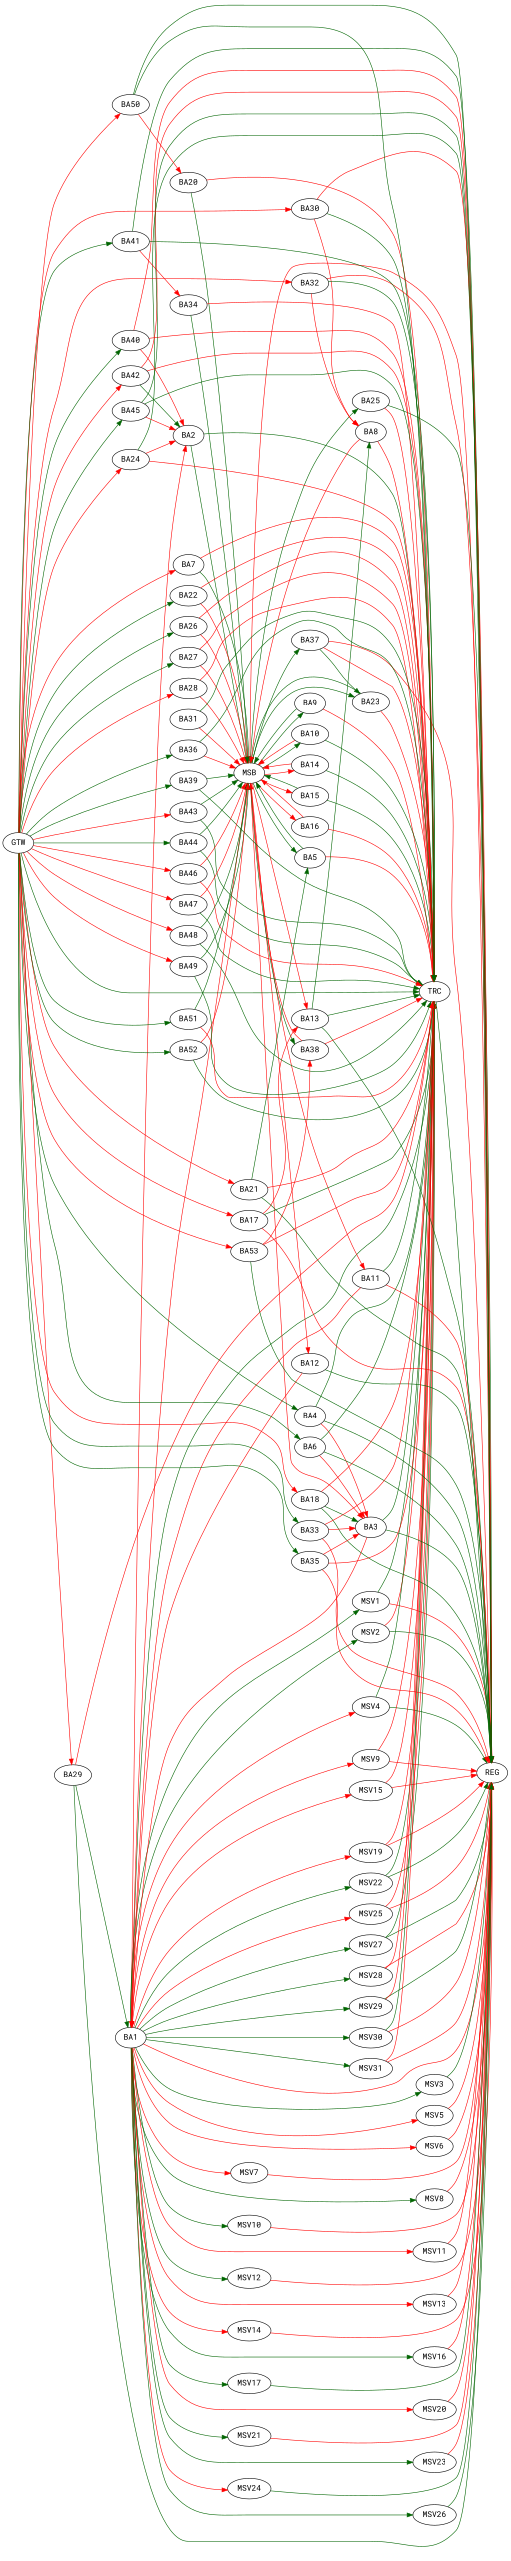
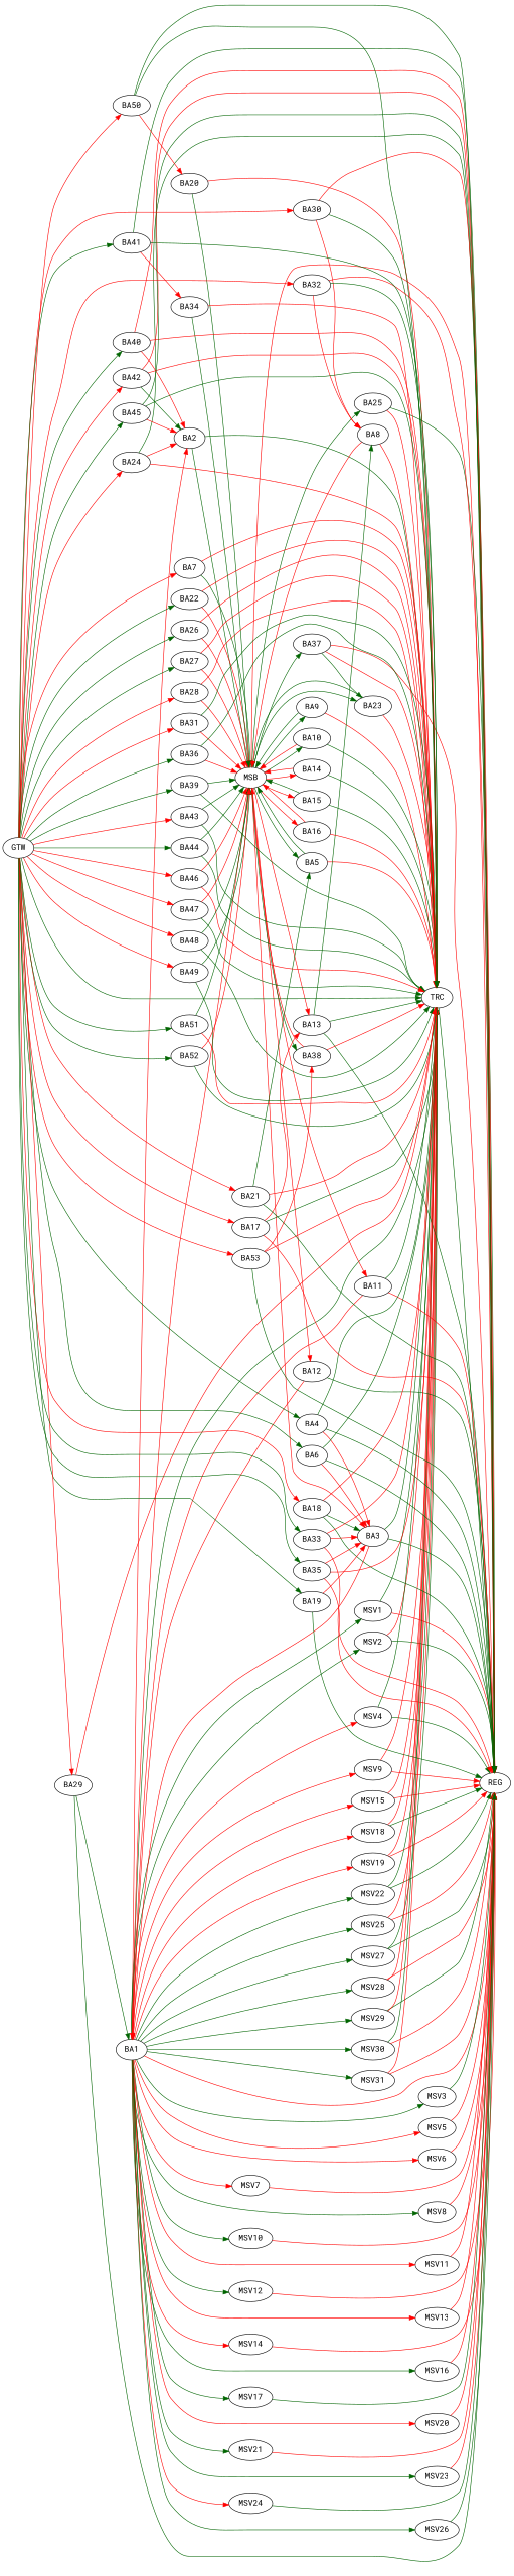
  strict digraph {
    fontname="Roboto Mono"
    rankdir=LR
    node [fontname="Roboto Mono"]
    edge [color=red fontname="Roboto Mono"]
    n1 [label=BA1]
    n2 [label=BA2]
    n3 [label=REG]
    n4 [label=TRC]
    n5 [label=MSV1]
    n6 [label=MSV2]
    n7 [label=MSV3]
    n8 [label=MSV4]
    n9 [label=MSV5]
    n10 [label=MSV6]
    n11 [label=MSV7]
    n12 [label=MSV8]
    n13 [label=MSV9]
    n14 [label=MSV10]
    n15 [label=MSV11]
    n16 [label=MSV12]
    n17 [label=MSV13]
    n18 [label=MSV14]
    n19 [label=MSV15]
    n20 [label=MSV16]
    n21 [label=MSV17]
+   n22 [label=MSV18]
    n23 [label=MSV19]
    n24 [label=MSV20]
    n25 [label=MSV21]
    n26 [label=MSV22]
    n27 [label=MSV23]
    n28 [label=MSV24]
    n29 [label=MSV25]
    n30 [label=MSV26]
    n31 [label=MSV27]
    n32 [label=MSV28]
    n33 [label=MSV29]
    n34 [label=MSV30]
    n35 [label=MSV31]
    n36 [label=MSB]
    n37 [label=BA3]
    n38 [label=BA5]
    n39 [label=BA9]
    n40 [label=BA10]
    n41 [label=BA11]
    n42 [label=BA12]
    n43 [label=BA13]
    n44 [label=BA14]
    n45 [label=BA15]
    n46 [label=BA16]
    n47 [label=BA23]
    n48 [label=BA25]
    n49 [label=BA37]
    n50 [label=BA38]
    n51 [label=BA4]
    n52 [label=BA6]
    n53 [label=BA7]
    n54 [label=BA8]
    n55 [label=BA17]
    n56 [label=BA18]
+   n57 [label=BA19]
    n58 [label=BA20]
    n59 [label=BA21]
    n60 [label=BA22]
    n61 [label=BA24]
    n62 [label=BA26]
    n63 [label=BA27]
    n64 [label=BA28]
    n65 [label=BA29]
    n66 [label=BA30]
    n67 [label=BA31]
    n68 [label=BA32]
    n69 [label=BA33]
    n70 [label=BA34]
    n71 [label=BA35]
    n72 [label=BA36]
    n73 [label=BA39]
    n74 [label=BA40]
    n75 [label=BA41]
    n76 [label=BA42]
    n77 [label=BA43]
    n78 [label=BA44]
    n79 [label=BA45]
    n80 [label=BA46]
    n81 [label=BA47]
    n82 [label=BA48]
    n83 [label=BA49]
    n84 [label=BA50]
    n85 [label=BA51]
    n86 [label=BA52]
    n87 [label=BA53]
    n88 [label=GTW]
    n1 -> n2
    n1 -> n3
    n1 -> n4 [color=darkgreen]
    n1 -> n5 [color=darkgreen]
    n1 -> n6 [color=darkgreen]
    n1 -> n7 [color=darkgreen]
    n1 -> n8
    n1 -> n9
    n1 -> n10
    n1 -> n11
    n1 -> n12 [color=darkgreen]
    n1 -> n13
    n1 -> n14 [color=darkgreen]
    n1 -> n15
    n1 -> n16 [color=darkgreen]
    n1 -> n17
    n1 -> n18
    n1 -> n19
    n1 -> n20 [color=darkgreen]
    n1 -> n21 [color=darkgreen]
+   n1 -> n22
    n1 -> n23
    n1 -> n24
    n1 -> n25 [color=darkgreen]
    n1 -> n26 [color=darkgreen]
    n1 -> n27 [color=darkgreen]
    n1 -> n28
-   n1 -> n29
+   n1 -> n29 [color=darkgreen]
    n1 -> n30 [color=darkgreen]
    n1 -> n31 [color=darkgreen]
    n1 -> n32 [color=darkgreen]
    n1 -> n33 [color=darkgreen]
    n1 -> n34 [color=darkgreen]
    n1 -> n35 [color=darkgreen]
    n2 -> n4 [color=darkgreen]
    n2 -> n36 [color=darkgreen]
    n4 -> n3 [color=darkgreen]
    n5 -> n3
    n5 -> n4 [color=darkgreen]
    n6 -> n3 [color=darkgreen]
    n6 -> n4
    n7 -> n3 [color=darkgreen]
    n8 -> n3 [color=darkgreen]
    n8 -> n4 [color=darkgreen]
    n9 -> n3
    n10 -> n3
    n11 -> n3
    n12 -> n3
    n13 -> n3
    n13 -> n4
    n14 -> n3
    n15 -> n3
    n16 -> n3
    n17 -> n3
    n18 -> n3
    n19 -> n3
    n19 -> n4
    n20 -> n3
    n21 -> n3 [color=darkgreen]
+   n22 -> n3 [color=darkgreen]
+   n22 -> n4
    n23 -> n3
    n23 -> n4
    n24 -> n3
    n25 -> n3
    n26 -> n3 [color=darkgreen]
    n26 -> n4 [color=darkgreen]
    n27 -> n3
    n28 -> n3 [color=darkgreen]
    n29 -> n3
    n29 -> n4
    n30 -> n3 [color=darkgreen]
    n31 -> n3 [color=darkgreen]
    n31 -> n4 [color=darkgreen]
    n32 -> n3
    n32 -> n4
    n33 -> n3 [color=darkgreen]
    n33 -> n4
    n34 -> n3
    n34 -> n4 [color=darkgreen]
    n35 -> n3
    n35 -> n4
    n36 -> n1
    n36 -> n3
    n36 -> n37
    n36 -> n38 [color=darkgreen]
    n36 -> n39 [color=darkgreen]
    n36 -> n40 [color=darkgreen]
    n36 -> n41
    n36 -> n42
    n36 -> n43
    n36 -> n44
    n36 -> n45
    n36 -> n46
    n36 -> n47 [color=darkgreen]
    n36 -> n48 [color=darkgreen]
    n36 -> n49 [color=darkgreen]
    n36 -> n50 [color=darkgreen]
    n37 -> n1
    n37 -> n3 [color=darkgreen]
    n37 -> n4 [color=darkgreen]
    n38 -> n4
    n38 -> n36 [color=darkgreen]
    n39 -> n4
    n39 -> n36 [color=darkgreen]
    n40 -> n4 [color=darkgreen]
    n40 -> n36
    n41 -> n1
    n41 -> n3
    n41 -> n4 [color=darkgreen]
    n42 -> n1
    n42 -> n3 [color=darkgreen]
    n43 -> n3 [color=darkgreen]
    n43 -> n4 [color=darkgreen]
    n43 -> n54 [color=darkgreen]
    n44 -> n4 [color=darkgreen]
    n44 -> n36
    n45 -> n4 [color=darkgreen]
    n45 -> n36 [color=darkgreen]
    n46 -> n4
    n46 -> n36
    n47 -> n4
    n47 -> n36 [color=darkgreen]
    n48 -> n3 [color=darkgreen]
    n48 -> n4
    n49 -> n3
    n49 -> n4
    n49 -> n47 [color=darkgreen]
    n50 -> n4
    n50 -> n36
    n51 -> n3 [color=darkgreen]
    n51 -> n4 [color=darkgreen]
    n51 -> n37
    n52 -> n3 [color=darkgreen]
    n52 -> n4 [color=darkgreen]
    n52 -> n37
    n53 -> n4
    n53 -> n36 [color=darkgreen]
    n54 -> n4
    n54 -> n36
    n55 -> n3
    n55 -> n4 [color=darkgreen]
    n55 -> n43
    n56 -> n3 [color=darkgreen]
    n56 -> n4
    n56 -> n37 [color=darkgreen]
+   n57 -> n3 [color=darkgreen]
+   n57 -> n37
    n58 -> n4
    n58 -> n36 [color=darkgreen]
    n59 -> n3 [color=darkgreen]
    n59 -> n4
    n59 -> n38 [color=darkgreen]
    n60 -> n4
    n60 -> n36
    n61 -> n2
    n61 -> n3 [color=darkgreen]
    n61 -> n4
    n62 -> n4
    n62 -> n36
    n63 -> n4
    n63 -> n36
    n64 -> n4
    n64 -> n36
    n65 -> n1 [color=darkgreen]
    n65 -> n3 [color=darkgreen]
    n65 -> n4
    n66 -> n3
    n66 -> n4 [color=darkgreen]
    n66 -> n54
    n67 -> n4 [color=darkgreen]
    n67 -> n36
    n68 -> n3
    n68 -> n4 [color=darkgreen]
    n68 -> n54
    n69 -> n3
    n69 -> n4
    n69 -> n37
    n70 -> n4
    n70 -> n36 [color=darkgreen]
    n71 -> n3
    n71 -> n4
    n71 -> n37
    n72 -> n4 [color=darkgreen]
    n72 -> n36
    n73 -> n4 [color=darkgreen]
    n73 -> n36 [color=darkgreen]
    n74 -> n2
    n74 -> n3
    n74 -> n4
    n75 -> n3 [color=darkgreen]
    n75 -> n4 [color=darkgreen]
    n75 -> n70
    n76 -> n2 [color=darkgreen]
    n76 -> n3
    n76 -> n4
    n77 -> n4 [color=darkgreen]
    n77 -> n36 [color=darkgreen]
    n78 -> n4 [color=darkgreen]
    n78 -> n36 [color=darkgreen]
    n79 -> n2
    n79 -> n3 [color=darkgreen]
    n79 -> n4 [color=darkgreen]
    n80 -> n4
    n80 -> n36
    n81 -> n4 [color=darkgreen]
    n81 -> n36
    n82 -> n4 [color=darkgreen]
    n82 -> n36 [color=darkgreen]
    n83 -> n4 [color=darkgreen]
    n83 -> n36 [color=darkgreen]
    n84 -> n3 [color=darkgreen]
    n84 -> n4 [color=darkgreen]
    n84 -> n58
    n85 -> n4
    n85 -> n36 [color=darkgreen]
    n86 -> n4 [color=darkgreen]
    n86 -> n36
    n87 -> n3 [color=darkgreen]
    n87 -> n4
    n87 -> n50
    n88 -> n4 [color=darkgreen]
    n88 -> n51 [color=darkgreen]
    n88 -> n52 [color=darkgreen]
    n88 -> n53
    n88 -> n55
    n88 -> n56
+   n88 -> n57 [color=darkgreen]
    n88 -> n59
    n88 -> n60 [color=darkgreen]
    n88 -> n61
    n88 -> n62 [color=darkgreen]
    n88 -> n63 [color=darkgreen]
    n88 -> n64
    n88 -> n65
    n88 -> n66
+   n88 -> n67
    n88 -> n68
    n88 -> n69 [color=darkgreen]
    n88 -> n71 [color=darkgreen]
    n88 -> n72 [color=darkgreen]
    n88 -> n73 [color=darkgreen]
    n88 -> n74 [color=darkgreen]
    n88 -> n75 [color=darkgreen]
    n88 -> n76
    n88 -> n77
    n88 -> n78 [color=darkgreen]
    n88 -> n79 [color=darkgreen]
    n88 -> n80
    n88 -> n81
    n88 -> n82
    n88 -> n83
    n88 -> n84
    n88 -> n85 [color=darkgreen]
    n88 -> n86 [color=darkgreen]
    n88 -> n87
  }
